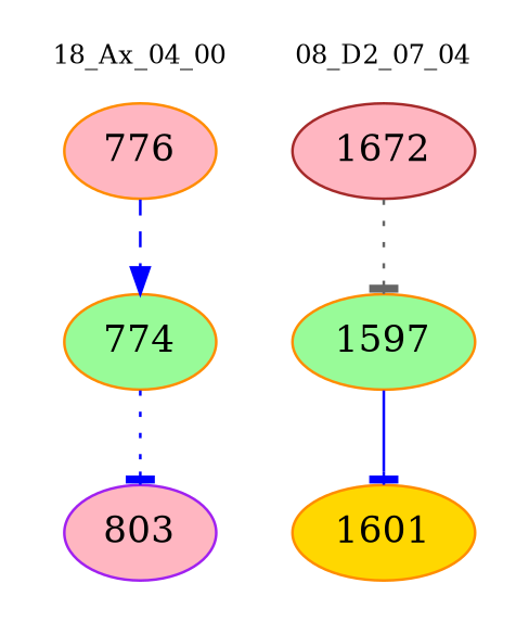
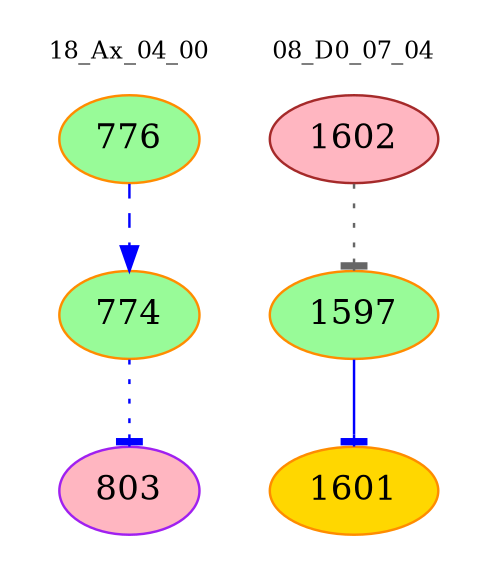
  digraph {
    node [color=darkorange fillcolor=palegreen style=filled]
    edge [arrowhead=tee color=blue style=dotted]
-   n1 [fillcolor=lightpink label=776]
+   n1 [label=776]
    n2 [label=774]
    n3 [color=purple fillcolor=lightpink label=803]
-   n4 [color=brown fillcolor=lightpink label=1672]
+   n4 [color=brown fillcolor=lightpink label=1602]
    n5 [label=1597]
    n6 [fillcolor=gold label=1601]
    subgraph cluster_1 {
      color=white
      fontsize=10
      label="18_Ax_04_00"
      n1
      n2
      n3
    }
    subgraph cluster_2 {
      color=white
      fontsize=10
-     label="08_D2_07_04"
+     label="08_D0_07_04"
      n4
      n5
      n6
    }
    n1 -> n2 [arrowhead=normal style=dashed]
    n2 -> n3
    n4 -> n5 [color=gray40]
    n5 -> n6 [style=solid]
  }
